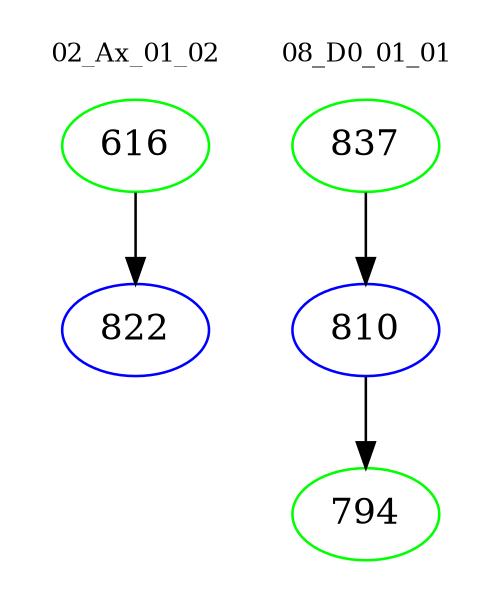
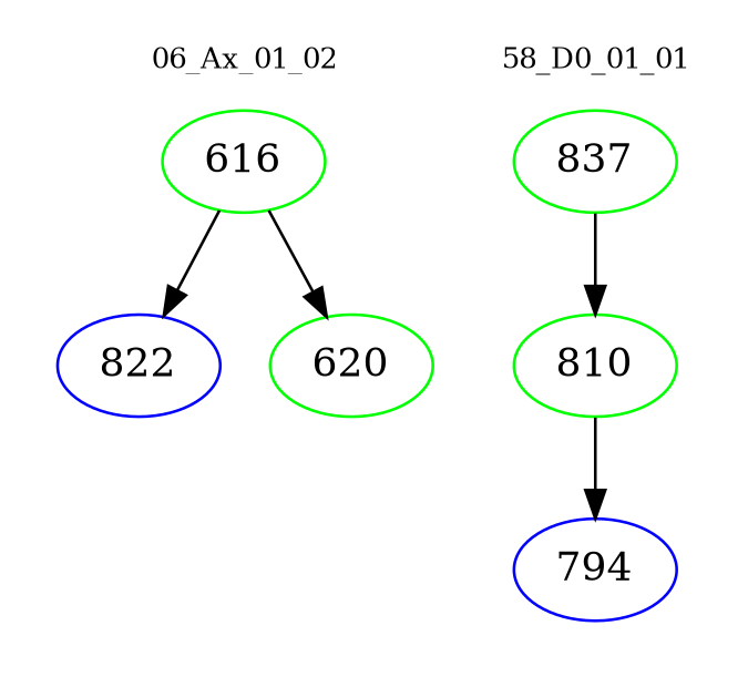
  digraph {
    node [color=green]
    edge [color=black]
    n1 [label=616]
    n2 [color=blue label=822]
-   n4 [color=blue label=810]
-   n5 [label=794]
+   n3 [label=620]
+   n4 [label=810]
+   n5 [color=blue label=794]
    n6 [label=837]
    subgraph cluster_1 {
      color=white
      fontsize=10
-     label="02_Ax_01_02"
+     label="06_Ax_01_02"
      n1
      n2
+     n3
    }
    subgraph cluster_2 {
      color=white
      fontsize=10
-     label="08_D0_01_01"
+     label="58_D0_01_01"
      n4
      n5
      n6
    }
    n1 -> n2
+   n1 -> n3
    n4 -> n5
    n6 -> n4
  }
